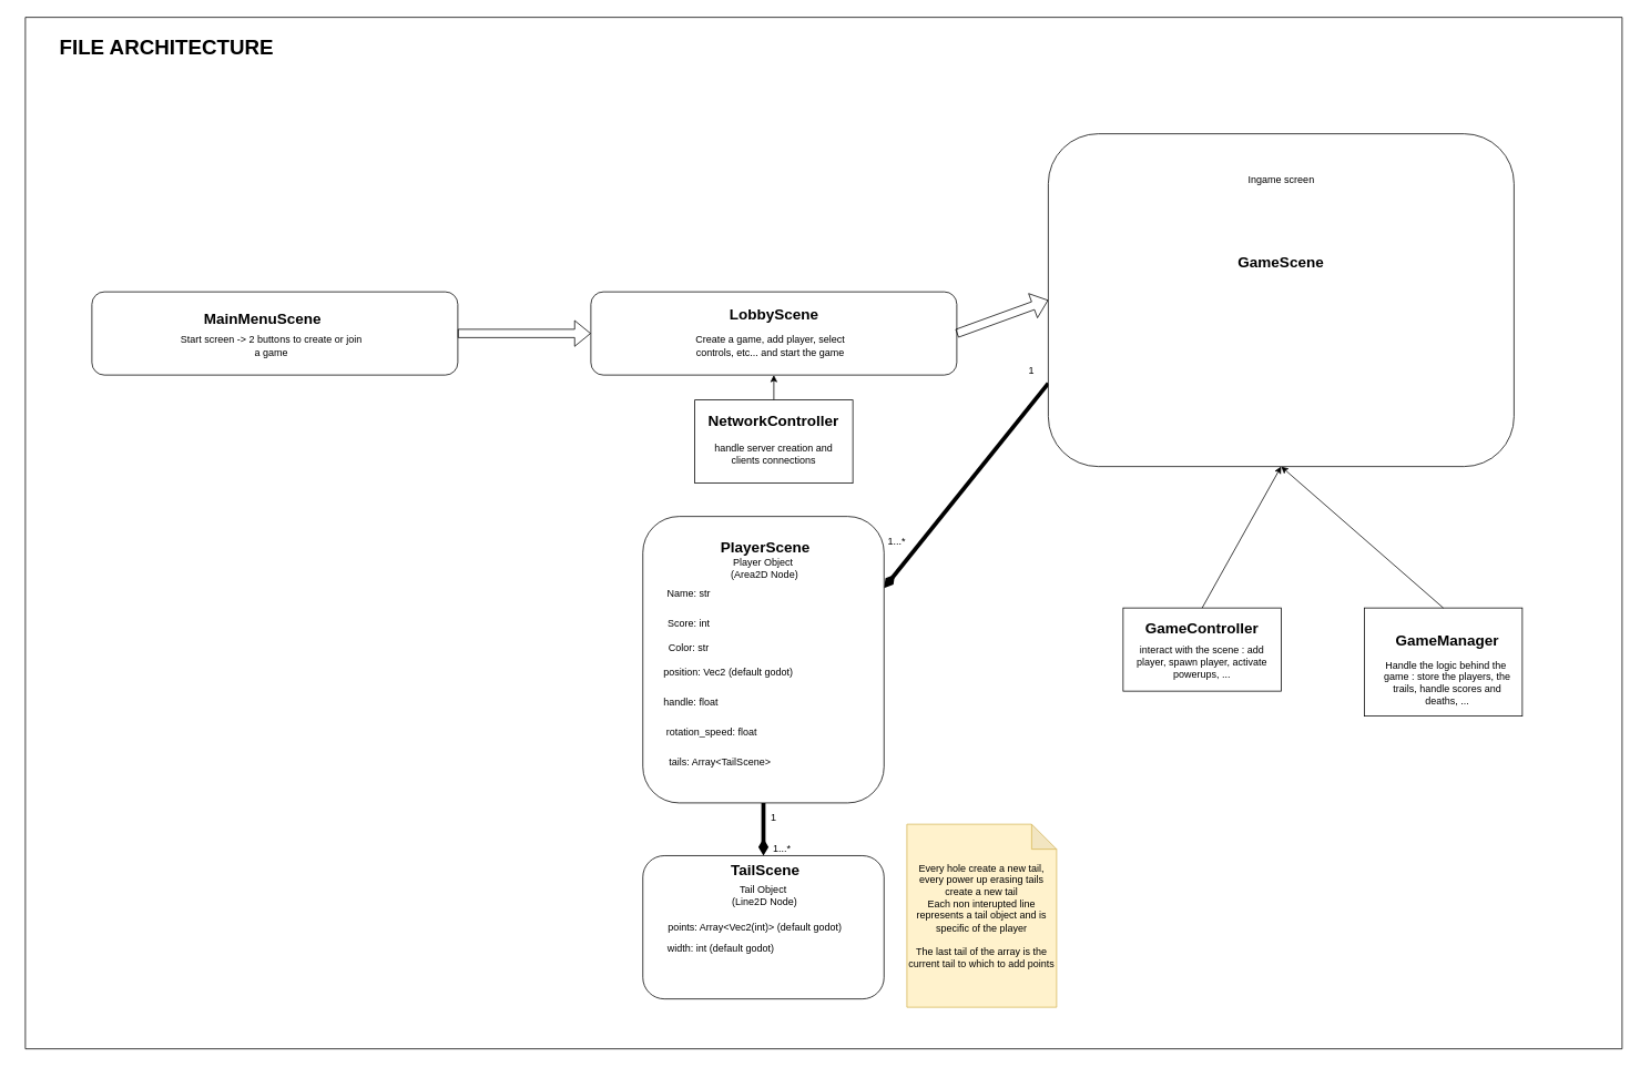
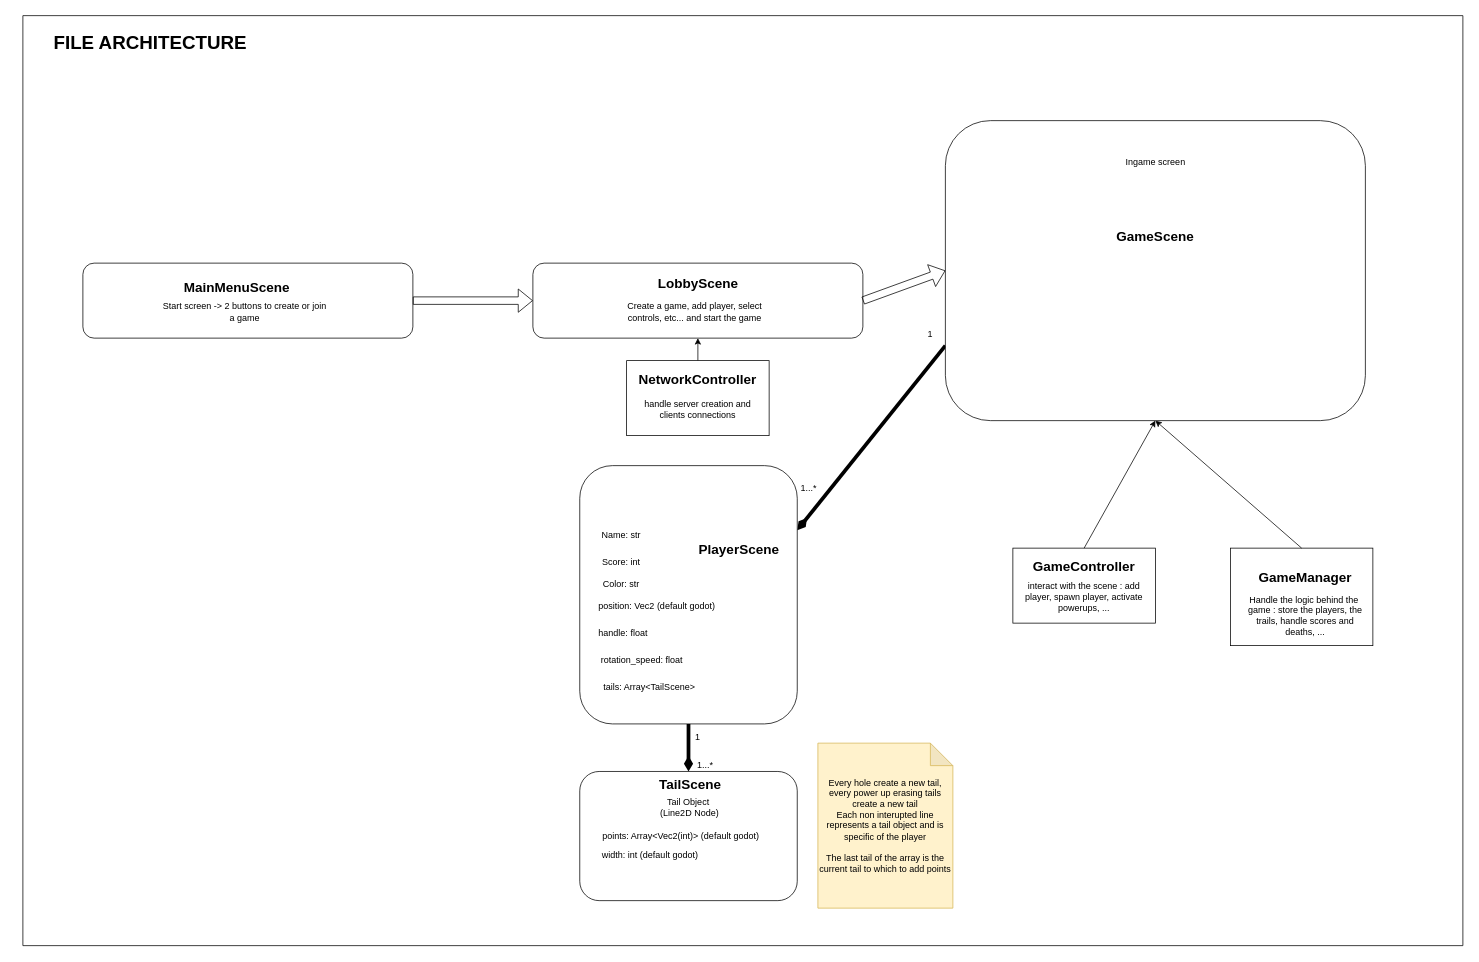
  <mxCell id="0" />
  <mxCell id="1" parent="0" />
  <mxCell id="2" value="" style="group" vertex="1" connectable="0" parent="1"><mxGeometry x="1350" y="730" width="190" height="100" as="geometry" /></mxCell>
  <mxCell id="3" value="" style="group" vertex="1" connectable="0" parent="2"><mxGeometry width="190" height="100" as="geometry" /></mxCell>
  <mxCell id="4" value="" style="rounded=0;whiteSpace=wrap;html=1;" vertex="1" parent="3"><mxGeometry width="190" height="100" as="geometry" /></mxCell>
  <mxCell id="5" value="&lt;div&gt;GameController&lt;/div&gt;" style="text;html=1;align=center;verticalAlign=middle;whiteSpace=wrap;rounded=0;fontStyle=1;fontSize=18;" vertex="1" parent="3"><mxGeometry x="45" width="100" height="50" as="geometry" /></mxCell>
  <mxCell id="6" value="&lt;div&gt;interact with the scene : add player, spawn player, activate powerups, ...&lt;/div&gt;" style="text;html=1;align=center;verticalAlign=middle;whiteSpace=wrap;rounded=0;" vertex="1" parent="3"><mxGeometry x="10" y="50" width="170" height="30" as="geometry" /></mxCell>
  <mxCell id="7" value="" style="group" vertex="1" connectable="0" parent="1"><mxGeometry x="1640" y="730" width="190" height="130" as="geometry" /></mxCell>
  <mxCell id="8" value="" style="rounded=0;whiteSpace=wrap;html=1;" vertex="1" parent="7"><mxGeometry width="190" height="130" as="geometry" /></mxCell>
  <mxCell id="9" value="&lt;div&gt;GameManager&lt;/div&gt;" style="text;html=1;align=center;verticalAlign=middle;whiteSpace=wrap;rounded=0;fontStyle=1;fontSize=18;" vertex="1" parent="7"><mxGeometry x="50" y="19.5" width="100" height="39" as="geometry" /></mxCell>
  <mxCell id="10" value="&lt;div&gt;Handle the logic behind the&amp;nbsp;&lt;/div&gt;game : store the players, the trails, handle scores and deaths, ..." style="text;html=1;align=center;verticalAlign=middle;whiteSpace=wrap;rounded=0;" vertex="1" parent="7"><mxGeometry x="15" y="70" width="170" height="39" as="geometry" /></mxCell>
  <mxCell id="11" value="" style="endArrow=classic;html=1;rounded=0;entryX=0.5;entryY=1;entryDx=0;entryDy=0;exitX=0.5;exitY=0;exitDx=0;exitDy=0;" edge="1" parent="1" source="4" target="31"><mxGeometry width="50" height="50" relative="1" as="geometry"><mxPoint x="1210" y="860" as="sourcePoint" /><mxPoint x="1260" y="810" as="targetPoint" /></mxGeometry></mxCell>
  <mxCell id="12" value="" style="endArrow=classic;html=1;rounded=0;exitX=0.5;exitY=0;exitDx=0;exitDy=0;entryX=0.5;entryY=1;entryDx=0;entryDy=0;" edge="1" parent="1" source="8" target="31"><mxGeometry width="50" height="50" relative="1" as="geometry"><mxPoint x="1210" y="860" as="sourcePoint" /><mxPoint x="1260" y="810" as="targetPoint" /></mxGeometry></mxCell>
  <mxCell id="13" value="" style="group" vertex="1" connectable="0" parent="1"><mxGeometry x="110" y="350" width="440" height="100" as="geometry" /></mxCell>
  <mxCell id="14" value="" style="rounded=1;whiteSpace=wrap;html=1;" vertex="1" parent="13"><mxGeometry width="440" height="100" as="geometry" /></mxCell>
  <mxCell id="15" value="" style="group" vertex="1" connectable="0" parent="13"><mxGeometry x="102.143" y="20" width="227.857" height="60" as="geometry" /></mxCell>
  <mxCell id="16" value="MainMenuScene" style="text;html=1;align=center;verticalAlign=middle;whiteSpace=wrap;rounded=0;fontStyle=1;fontSize=18;" vertex="1" parent="15"><mxGeometry x="63.571" y="5" width="78.571" height="16.5" as="geometry" /></mxCell>
  <mxCell id="17" value="Start screen -&amp;gt; 2 buttons to create or join a game" style="text;html=1;align=center;verticalAlign=middle;whiteSpace=wrap;rounded=0;" vertex="1" parent="15"><mxGeometry y="30" width="227.857" height="30" as="geometry" /></mxCell>
  <mxCell id="18" value="" style="group" vertex="1" connectable="0" parent="1"><mxGeometry x="710" y="350" width="440" height="100" as="geometry" /></mxCell>
  <mxCell id="19" value="" style="rounded=1;whiteSpace=wrap;html=1;" vertex="1" parent="18"><mxGeometry width="440" height="100" as="geometry" /></mxCell>
  <mxCell id="20" value="LobbyScene" style="text;html=1;align=center;verticalAlign=middle;whiteSpace=wrap;rounded=0;fontStyle=1;fontSize=18;" vertex="1" parent="18"><mxGeometry x="180.714" y="20" width="78.571" height="16.5" as="geometry" /></mxCell>
  <mxCell id="21" value="Create a game, add player, select controls, etc... and start the game" style="text;html=1;align=center;verticalAlign=middle;whiteSpace=wrap;rounded=0;" vertex="1" parent="18"><mxGeometry x="102.143" y="50" width="227.857" height="30" as="geometry" /></mxCell>
  <mxCell id="22" value="" style="endArrow=classic;html=1;rounded=0;entryX=0.5;entryY=1;entryDx=0;entryDy=0;exitX=0.5;exitY=0;exitDx=0;exitDy=0;" edge="1" parent="1" source="61" target="19"><mxGeometry width="50" height="50" relative="1" as="geometry"><mxPoint x="880" y="600" as="sourcePoint" /><mxPoint x="930" y="550" as="targetPoint" /></mxGeometry></mxCell>
  <mxCell id="23" value="" style="shape=flexArrow;endArrow=classic;html=1;rounded=0;entryX=0;entryY=0.5;entryDx=0;entryDy=0;exitX=1;exitY=0.5;exitDx=0;exitDy=0;" edge="1" parent="1" source="14" target="19"><mxGeometry width="50" height="50" relative="1" as="geometry"><mxPoint x="570" y="580" as="sourcePoint" /><mxPoint x="620" y="530" as="targetPoint" /></mxGeometry></mxCell>
  <mxCell id="24" value="" style="shape=flexArrow;endArrow=classic;html=1;rounded=0;entryX=0;entryY=0.5;entryDx=0;entryDy=0;exitX=1;exitY=0.5;exitDx=0;exitDy=0;" edge="1" parent="1" source="19" target="31"><mxGeometry width="50" height="50" relative="1" as="geometry"><mxPoint x="920" y="580" as="sourcePoint" /><mxPoint x="970" y="530" as="targetPoint" /></mxGeometry></mxCell>
  <mxCell id="25" value="" style="swimlane;startSize=0;fillStyle=dashed;" vertex="1" parent="1"><mxGeometry x="30" y="20" width="1920" height="1240" as="geometry" /></mxCell>
  <mxCell id="26" value="&lt;b&gt;&lt;font style=&quot;font-size: 25px;&quot;&gt;FILE ARCHITECTURE&lt;/font&gt;&lt;/b&gt;" style="text;html=1;align=center;verticalAlign=middle;whiteSpace=wrap;rounded=0;" vertex="1" parent="25"><mxGeometry x="-10" y="20" width="360" height="30" as="geometry" /></mxCell>
  <mxCell id="27" value="" style="endArrow=none;startArrow=diamondThin;html=1;rounded=0;exitX=1;exitY=0.25;exitDx=0;exitDy=0;startFill=1;strokeWidth=5;entryX=0;entryY=0.75;entryDx=0;entryDy=0;" edge="1" parent="25" source="38" target="31"><mxGeometry width="50" height="50" relative="1" as="geometry"><mxPoint x="960" y="700" as="sourcePoint" /><mxPoint x="1130" y="619" as="targetPoint" /></mxGeometry></mxCell>
  <mxCell id="28" value="" style="group" vertex="1" connectable="0" parent="25"><mxGeometry x="1180" y="140" width="610" height="400" as="geometry" /></mxCell>
  <mxCell id="29" value="1" style="text;html=1;align=center;verticalAlign=middle;whiteSpace=wrap;rounded=0;" vertex="1" parent="28"><mxGeometry y="270" width="60" height="30" as="geometry" /></mxCell>
  <mxCell id="30" value="" style="group" vertex="1" connectable="0" parent="28"><mxGeometry x="50" width="560" height="400" as="geometry" /></mxCell>
  <mxCell id="31" value="" style="rounded=1;whiteSpace=wrap;html=1;" vertex="1" parent="30"><mxGeometry width="560" height="400" as="geometry" /></mxCell>
  <mxCell id="32" value="&lt;div&gt;GameScene&lt;/div&gt;" style="text;html=1;align=center;verticalAlign=middle;whiteSpace=wrap;rounded=0;fontStyle=1;fontSize=18;" vertex="1" parent="30"><mxGeometry x="230" y="140" width="100" height="30" as="geometry" /></mxCell>
  <mxCell id="33" value="&lt;div&gt;Ingame screen&lt;/div&gt;" style="text;html=1;align=center;verticalAlign=middle;whiteSpace=wrap;rounded=0;" vertex="1" parent="30"><mxGeometry x="232.5" y="40" width="95" height="30" as="geometry" /></mxCell>
  <mxCell id="34" value="" style="endArrow=none;startArrow=diamondThin;html=1;rounded=0;exitX=0.5;exitY=0;exitDx=0;exitDy=0;startFill=1;strokeWidth=5;entryX=0.5;entryY=1;entryDx=0;entryDy=0;" edge="1" parent="25" source="52" target="38"><mxGeometry width="50" height="50" relative="1" as="geometry"><mxPoint x="1200" y="1103" as="sourcePoint" /><mxPoint x="1397" y="870" as="targetPoint" /></mxGeometry></mxCell>
  <mxCell id="35" value="" style="group" vertex="1" connectable="0" parent="25"><mxGeometry x="742.5" y="600" width="335" height="380" as="geometry" /></mxCell>
  <mxCell id="36" value="" style="group" vertex="1" connectable="0" parent="35"><mxGeometry width="335" height="344.375" as="geometry" /></mxCell>
  <mxCell id="37" value="" style="group" vertex="1" connectable="0" parent="36"><mxGeometry width="290" height="344.375" as="geometry" /></mxCell>
  <mxCell id="38" value="" style="rounded=1;whiteSpace=wrap;html=1;" vertex="1" parent="37"><mxGeometry width="290" height="344.375" as="geometry" /></mxCell>
- <mxCell id="39" value="&lt;div&gt;PlayerScene&lt;/div&gt;" style="text;html=1;align=center;verticalAlign=middle;whiteSpace=wrap;rounded=0;fontStyle=1;fontSize=18;" vertex="1" parent="37"><mxGeometry x="97.5" y="23.75" width="100" height="25.828" as="geometry" /></mxCell>
- <mxCell id="40" value="&lt;div&gt;Player Object&lt;/div&gt;&amp;nbsp;(Area2D Node)" style="text;html=1;align=center;verticalAlign=middle;whiteSpace=wrap;rounded=0;" vertex="1" parent="37"><mxGeometry x="97.5" y="49.578" width="95" height="25.828" as="geometry" /></mxCell>
+ <mxCell id="39" value="&lt;div&gt;PlayerScene&lt;/div&gt;" style="text;html=1;align=center;verticalAlign=middle;whiteSpace=wrap;rounded=0;fontStyle=1;fontSize=18;" vertex="1" parent="37"><mxGeometry x="162.5" y="98.75" width="100" height="25.828" as="geometry" /></mxCell>
  <mxCell id="41" value="Name: str" style="text;html=1;align=center;verticalAlign=middle;whiteSpace=wrap;rounded=0;" vertex="1" parent="37"><mxGeometry x="25" y="75.405" width="60" height="35.625" as="geometry" /></mxCell>
  <mxCell id="42" value="Score: int" style="text;html=1;align=center;verticalAlign=middle;whiteSpace=wrap;rounded=0;" vertex="1" parent="37"><mxGeometry x="25" y="111.03" width="60" height="35.625" as="geometry" /></mxCell>
  <mxCell id="43" value="position: Vec2 (default godot)" style="text;html=1;align=center;verticalAlign=middle;whiteSpace=wrap;rounded=0;" vertex="1" parent="37"><mxGeometry y="170.005" width="205" height="35.625" as="geometry" /></mxCell>
  <mxCell id="44" value="handle: float" style="text;html=1;align=center;verticalAlign=middle;whiteSpace=wrap;rounded=0;" vertex="1" parent="37"><mxGeometry x="20" y="205.63" width="75" height="35.625" as="geometry" /></mxCell>
  <mxCell id="45" value="rotation_speed: float" style="text;html=1;align=center;verticalAlign=middle;whiteSpace=wrap;rounded=0;" vertex="1" parent="37"><mxGeometry x="20" y="241.255" width="125" height="35.625" as="geometry" /></mxCell>
  <mxCell id="46" value="tails: Array&amp;lt;TailScene&amp;gt;" style="text;html=1;align=center;verticalAlign=middle;whiteSpace=wrap;rounded=0;" vertex="1" parent="37"><mxGeometry x="20" y="276.88" width="145" height="35.625" as="geometry" /></mxCell>
  <mxCell id="47" value="Color: str" style="text;html=1;align=center;verticalAlign=middle;whiteSpace=wrap;rounded=0;" vertex="1" parent="37"><mxGeometry x="25" y="140" width="60" height="35.625" as="geometry" /></mxCell>
  <mxCell id="48" value="1...*" style="text;html=1;align=center;verticalAlign=middle;whiteSpace=wrap;rounded=0;" vertex="1" parent="36"><mxGeometry x="275" y="11.875" width="60" height="35.625" as="geometry" /></mxCell>
  <mxCell id="49" value="1" style="text;html=1;align=center;verticalAlign=middle;whiteSpace=wrap;rounded=0;" vertex="1" parent="35"><mxGeometry x="127.5" y="344.375" width="60" height="35.625" as="geometry" /></mxCell>
  <mxCell id="50" value="" style="group" vertex="1" connectable="0" parent="25"><mxGeometry x="742.5" y="990" width="290" height="190" as="geometry" /></mxCell>
  <mxCell id="51" value="" style="group" vertex="1" connectable="0" parent="50"><mxGeometry y="17.812" width="290" height="172.188" as="geometry" /></mxCell>
  <mxCell id="52" value="" style="rounded=1;whiteSpace=wrap;html=1;" vertex="1" parent="51"><mxGeometry width="290" height="172.188" as="geometry" /></mxCell>
  <mxCell id="53" value="&lt;div&gt;TailScene&lt;/div&gt;" style="text;html=1;align=center;verticalAlign=middle;whiteSpace=wrap;rounded=0;fontStyle=1;fontSize=18;" vertex="1" parent="51"><mxGeometry x="97.5" y="11.875" width="100" height="12.914" as="geometry" /></mxCell>
  <mxCell id="54" value="&lt;div&gt;Tail Object&lt;/div&gt;&amp;nbsp;(Line2D Node)" style="text;html=1;align=center;verticalAlign=middle;whiteSpace=wrap;rounded=0;" vertex="1" parent="51"><mxGeometry x="97.5" y="42.189" width="95" height="12.914" as="geometry" /></mxCell>
  <mxCell id="55" value="&lt;div&gt;points: Array&amp;lt;Vec2(int)&amp;gt; (default godot)&lt;/div&gt;" style="text;html=1;align=center;verticalAlign=middle;whiteSpace=wrap;rounded=0;" vertex="1" parent="51"><mxGeometry x="17.5" y="77.19" width="235" height="17.812" as="geometry" /></mxCell>
  <mxCell id="56" value="&lt;div&gt;width: int (default godot)&lt;/div&gt;" style="text;html=1;align=center;verticalAlign=middle;whiteSpace=wrap;rounded=0;" vertex="1" parent="51"><mxGeometry x="17.5" y="102.192" width="152.5" height="17.812" as="geometry" /></mxCell>
  <mxCell id="57" value="1...*" style="text;html=1;align=center;verticalAlign=middle;whiteSpace=wrap;rounded=0;" vertex="1" parent="50"><mxGeometry x="137.5" width="60" height="17.812" as="geometry" /></mxCell>
  <mxCell id="58" value="Every hole create a new tail, every power up erasing tails create a new tail&lt;br&gt;Each non interupted line represents a tail object and is specific of the player&lt;br&gt;&lt;br&gt;The last tail of the array is the current tail to which to add points" style="shape=note;whiteSpace=wrap;html=1;backgroundOutline=1;darkOpacity=0.05;fillColor=#fff2cc;strokeColor=#d6b656;" vertex="1" parent="25"><mxGeometry x="1060" y="970" width="180" height="220" as="geometry" /></mxCell>
  <mxCell id="59" value="" style="group" vertex="1" connectable="0" parent="25"><mxGeometry x="805" y="460" width="190" height="100" as="geometry" /></mxCell>
  <mxCell id="60" value="" style="rounded=0;whiteSpace=wrap;html=1;" vertex="1" parent="59"><mxGeometry width="190" height="100" as="geometry" /></mxCell>
  <mxCell id="61" value="&lt;div&gt;NetworkController&lt;/div&gt;" style="text;html=1;align=center;verticalAlign=middle;whiteSpace=wrap;rounded=0;fontStyle=1;fontSize=18;" vertex="1" parent="59"><mxGeometry x="45" width="100" height="50" as="geometry" /></mxCell>
  <mxCell id="62" value="handle server creation and clients connections" style="text;html=1;align=center;verticalAlign=middle;whiteSpace=wrap;rounded=0;" vertex="1" parent="59"><mxGeometry x="15" y="50" width="160" height="30" as="geometry" /></mxCell>
